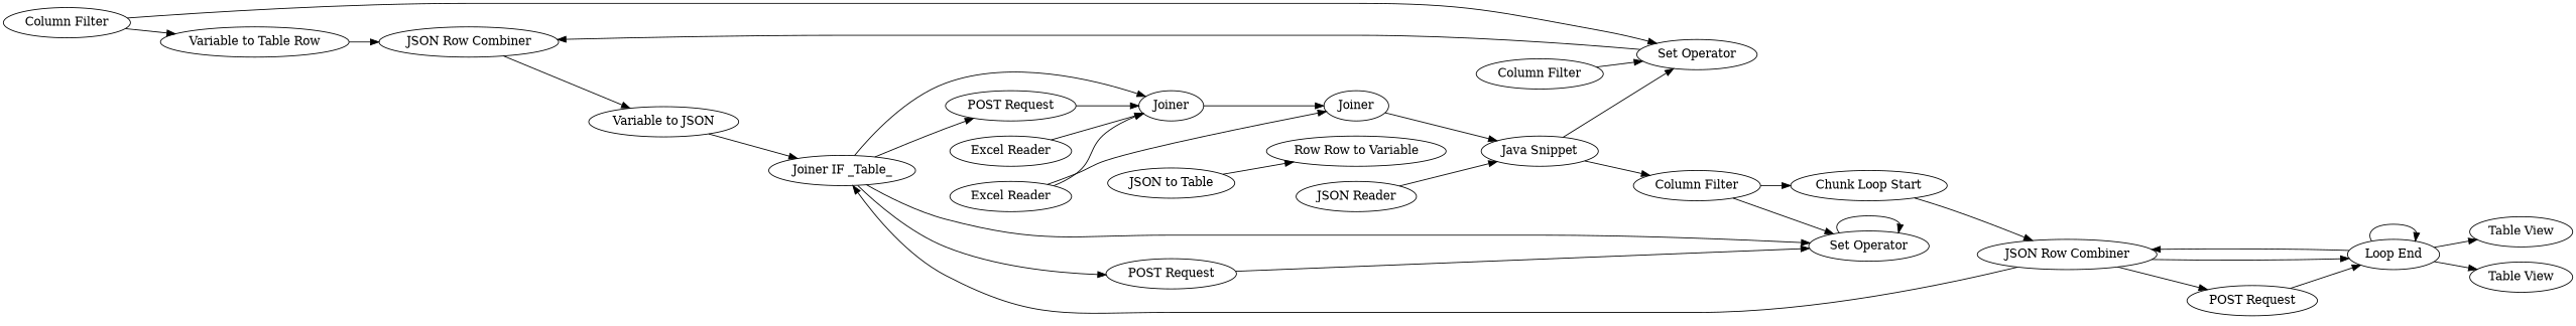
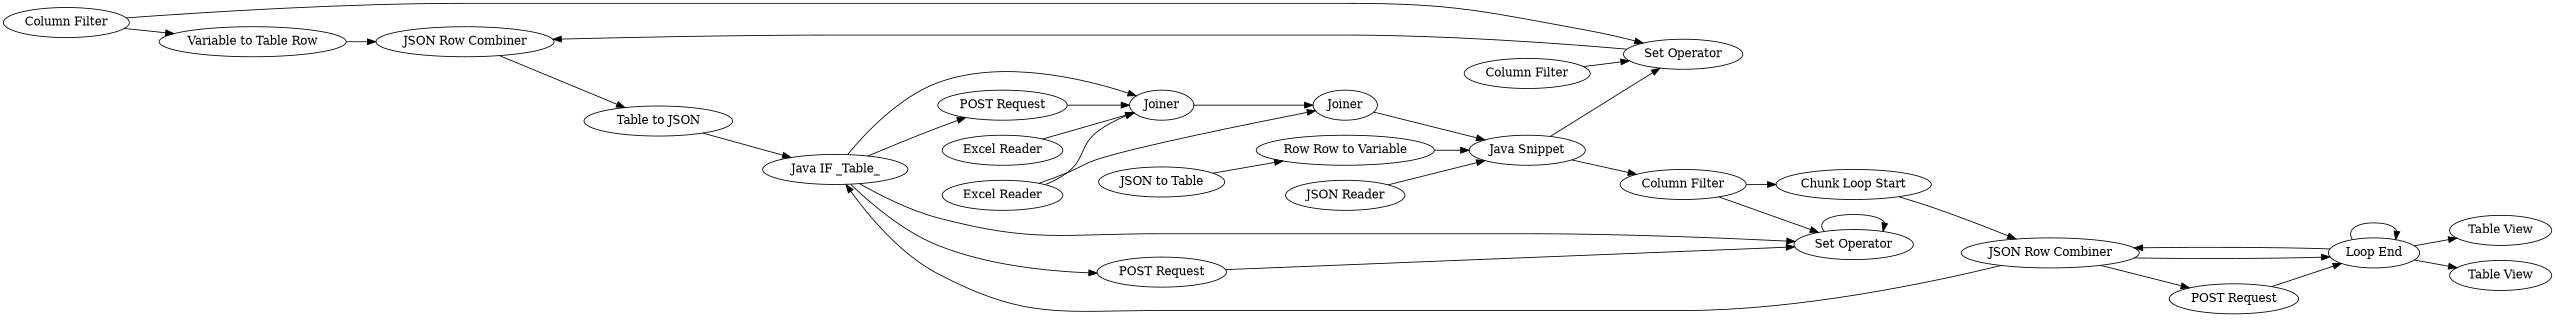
  digraph {
    rankdir=LR
    n1 [label="Column Filter"]
    n2 [label="Variable to Table Row"]
    n3 [label="Set Operator"]
    n4 [label="JSON Row Combiner"]
-   n5 [label="Variable to JSON"]
+   n5 [label="Table to JSON"]
    n6 [label=Joiner]
    n7 [label=Joiner]
    n8 [label="Java Snippet"]
    n9 [label="Column Filter"]
-   n10 [label="Joiner IF _Table_"]
+   n10 [label="Java IF _Table_"]
    n11 [label="POST Request"]
    n12 [label="Set Operator"]
    n13 [label="POST Request"]
    n14 [label="JSON to Table"]
    n15 [label="Row Row to Variable"]
    n16 [label="Chunk Loop Start"]
    n17 [label="JSON Row Combiner"]
    n18 [label="JSON Reader"]
    n19 [label="Loop End"]
    n20 [label="POST Request"]
    n21 [label="Table View"]
    n22 [label="Table View"]
    n23 [label="Column Filter"]
    n24 [label="Excel Reader"]
    n25 [label="Excel Reader"]
    n1 -> n2
    n1 -> n3
    n2 -> n4
    n3 -> n4
    n4 -> n5
    n5 -> n10
    n6 -> n7
    n7 -> n8
    n8 -> n3
    n8 -> n9
    n9 -> n12
    n9 -> n16
    n10 -> n6
    n10 -> n11
    n10 -> n12
    n10 -> n13
    n11 -> n12
    n12 -> n12
    n13 -> n6
    n14 -> n15
+   n15 -> n8
    n16 -> n17
    n17 -> n10
    n17 -> n19
    n17 -> n20
    n18 -> n8
    n19 -> n17
    n19 -> n19
    n19 -> n21
    n19 -> n22
    n20 -> n19
    n23 -> n3
    n24 -> n6
    n24 -> n7
    n25 -> n6
  }
